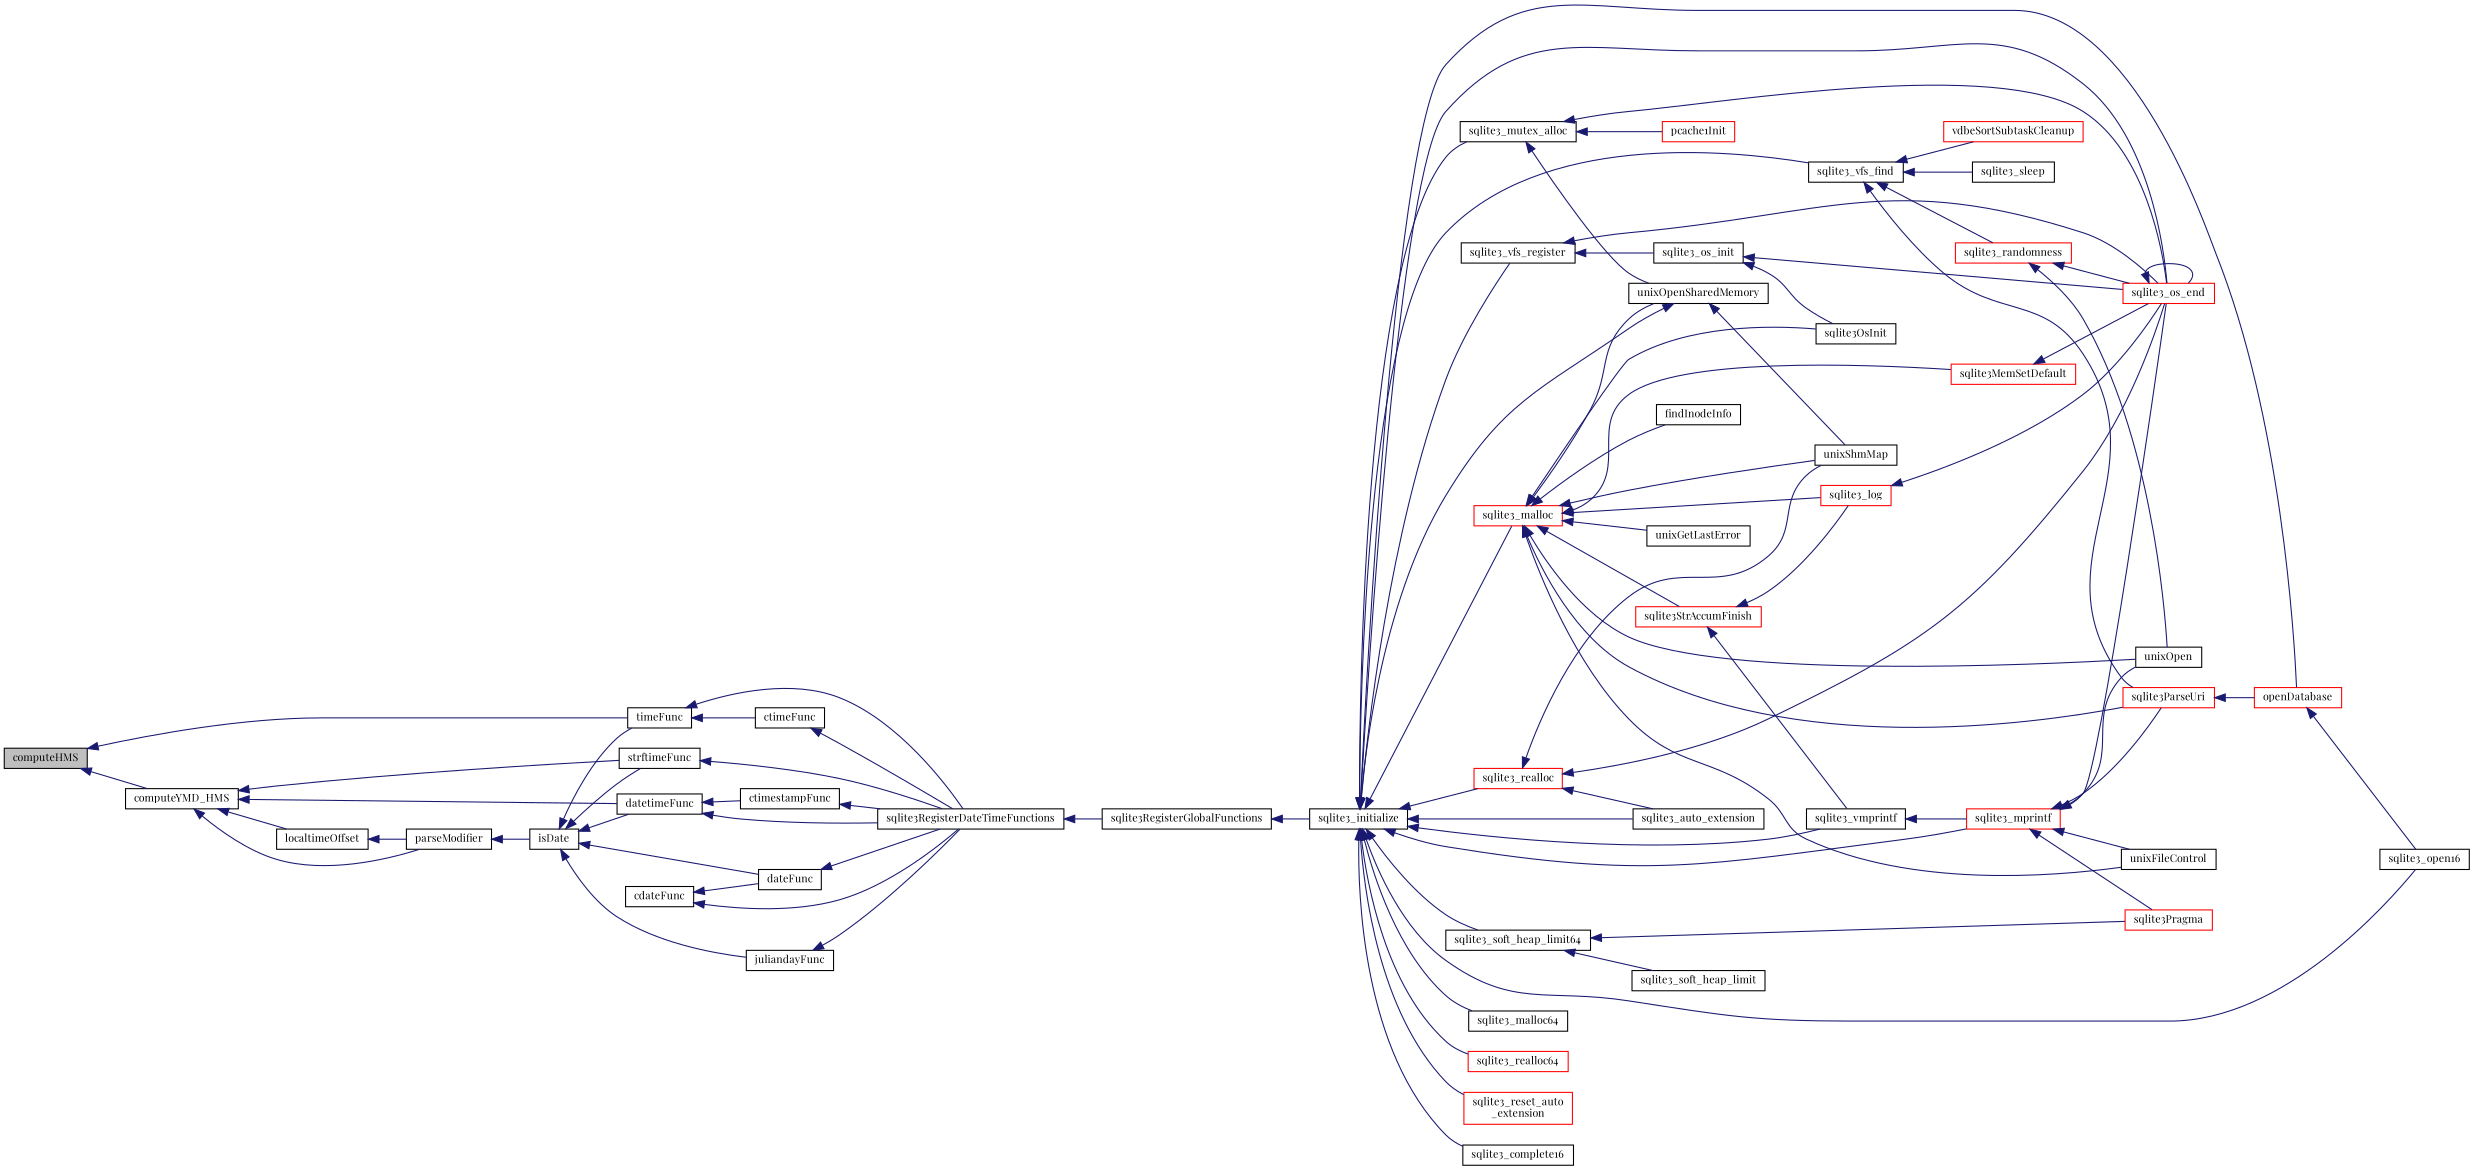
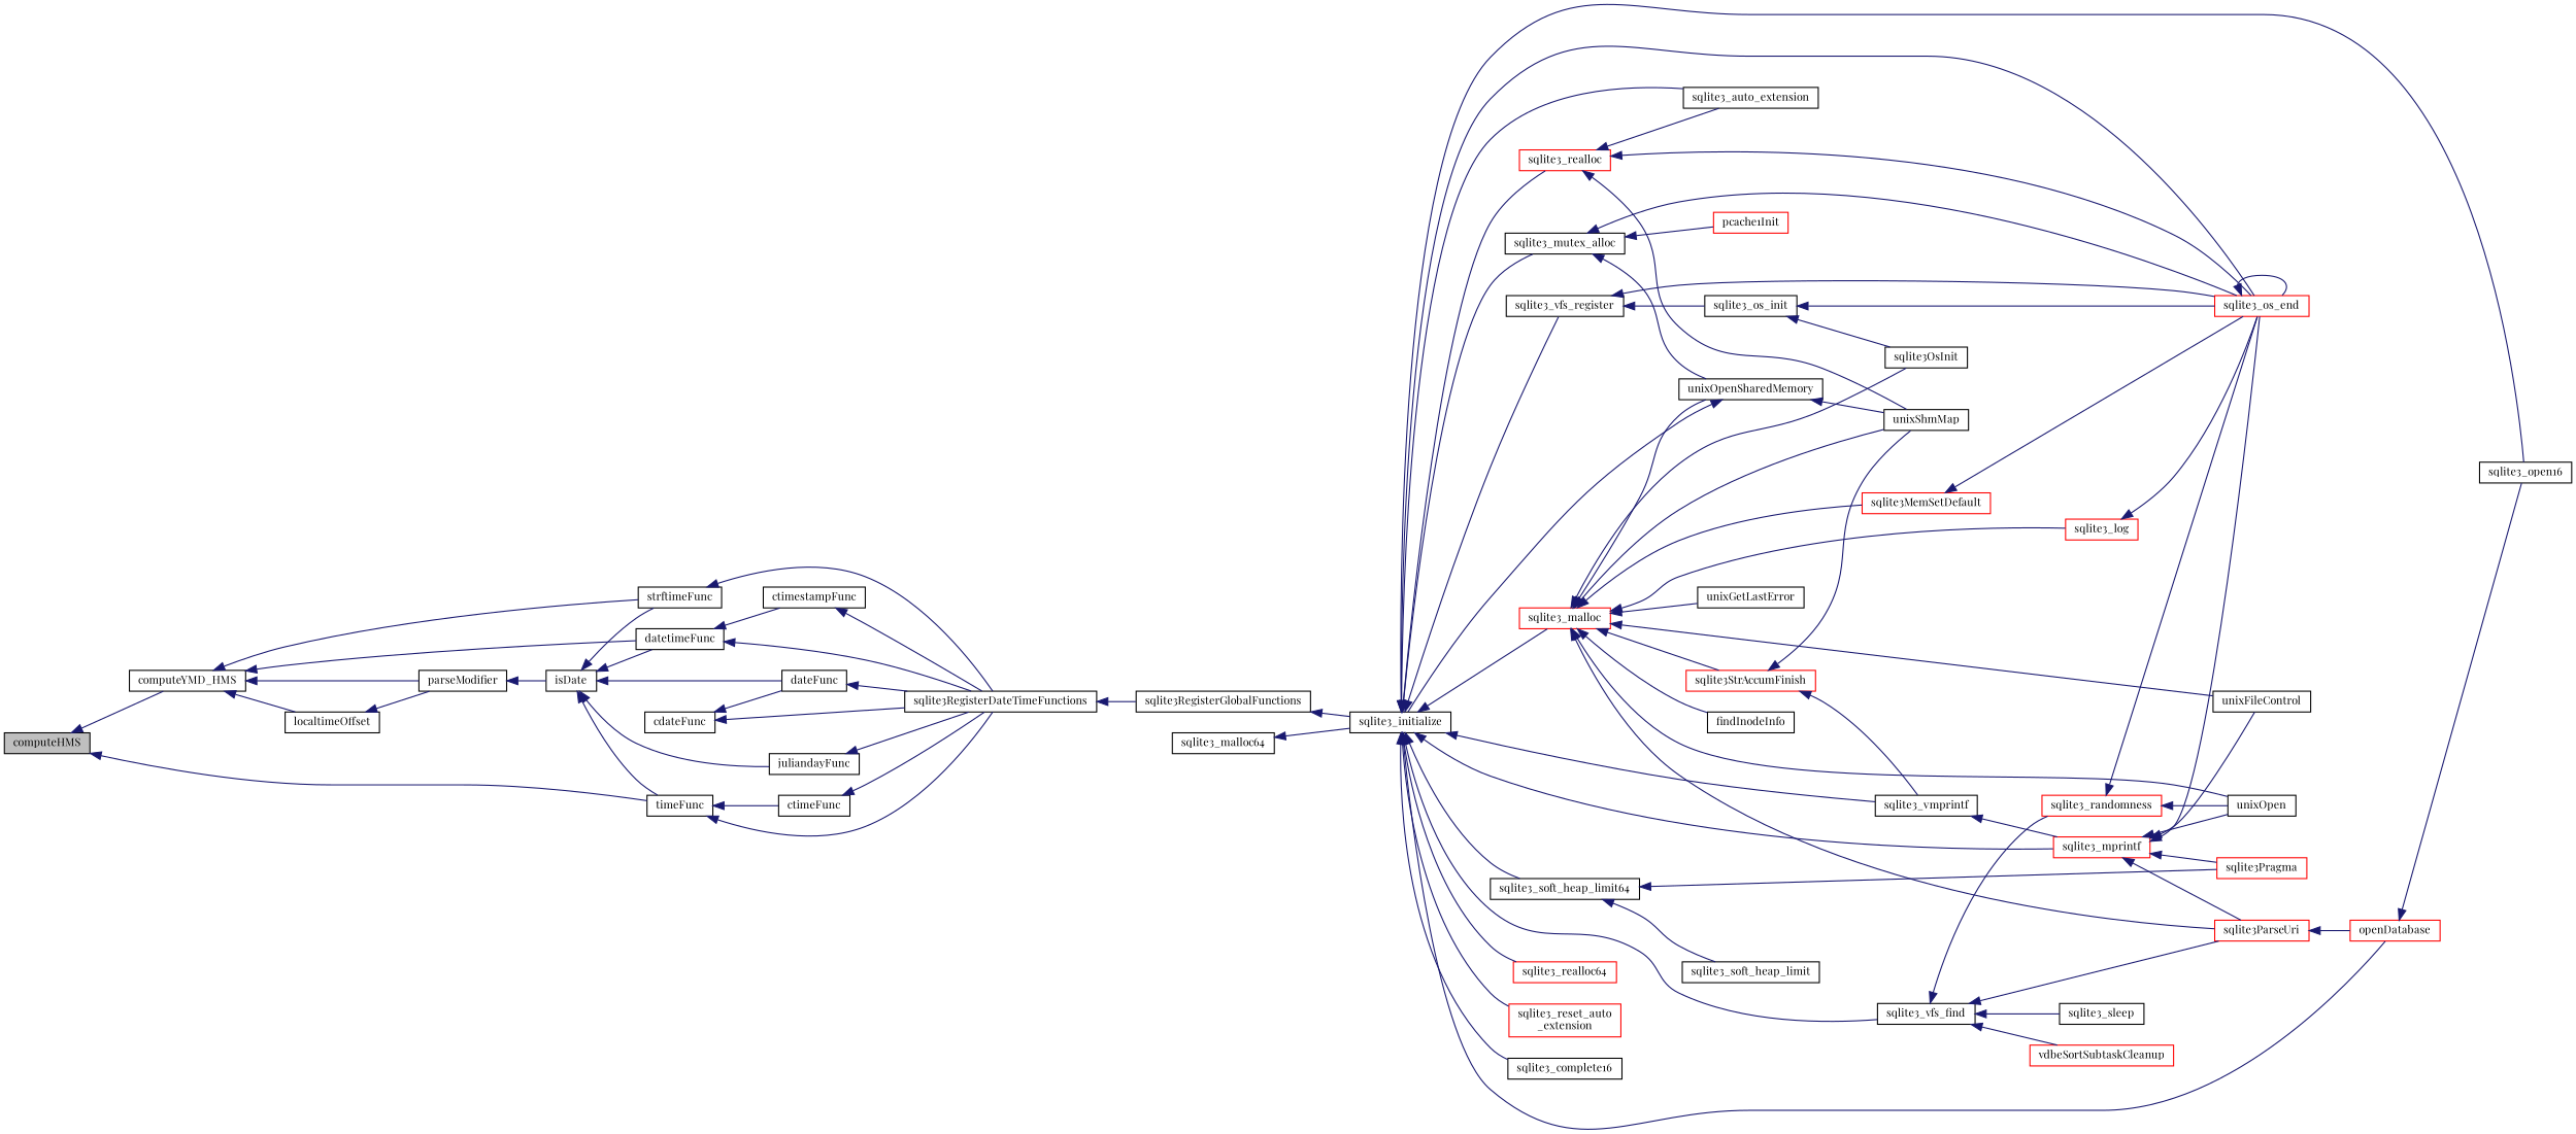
  digraph {
    fontname="Playfair Display"
    rankdir=LR
    node [color=black fillcolor=white fontname="Playfair Display" fontsize=10 shape=record style=filled]
    edge [color=midnightblue dir=back fontname="Playfair Display" fontsize=10 labelfontname=FreeSans labelfontsize=10 style=solid]
    n1 [fillcolor=grey75 fontcolor=black height=0.2 label=computeHMS width=0.4]
    n2 [height=0.2 label=computeYMD_HMS width=0.4]
    n3 [height=0.2 label=timeFunc width=0.4]
    n4 [height=0.2 label=localtimeOffset width=0.4]
    n5 [height=0.2 label=parseModifier width=0.4]
    n6 [height=0.2 label=datetimeFunc width=0.4]
    n7 [height=0.2 label=strftimeFunc width=0.4]
    n8 [height=0.2 label=sqlite3RegisterDateTimeFunctions width=0.4]
    n9 [height=0.2 label=ctimeFunc width=0.4]
    n10 [height=0.2 label=isDate width=0.4]
    n11 [height=0.2 label=ctimestampFunc width=0.4]
    n12 [height=0.2 label=juliandayFunc width=0.4]
    n13 [height=0.2 label=dateFunc width=0.4]
    n14 [height=0.2 label=sqlite3RegisterGlobalFunctions width=0.4]
    n15 [height=0.2 label=sqlite3_initialize width=0.4]
    n16 [height=0.2 label=sqlite3_vfs_find width=0.4]
    n17 [color=red height=0.2 label=sqlite3_os_end width=0.4]
    n18 [color=red height=0.2 label=openDatabase width=0.4]
    n19 [height=0.2 label=sqlite3_open16 width=0.4]
    n20 [height=0.2 label=sqlite3_vfs_register width=0.4]
    n21 [height=0.2 label=sqlite3_mutex_alloc width=0.4]
    n22 [height=0.2 label=sqlite3_soft_heap_limit64 width=0.4]
    n23 [color=red height=0.2 label=sqlite3_malloc width=0.4]
    n24 [height=0.2 label=sqlite3_vmprintf width=0.4]
    n25 [color=red height=0.2 label=sqlite3_mprintf width=0.4]
    n26 [height=0.2 label=sqlite3_malloc64 width=0.4]
    n27 [color=red height=0.2 label=sqlite3_realloc width=0.4]
    n28 [height=0.2 label=sqlite3_auto_extension width=0.4]
    n29 [color=red height=0.2 label=sqlite3_realloc64 width=0.4]
    n30 [color=red height=0.2 label="sqlite3_reset_auto\l_extension" width=0.4]
    n31 [height=0.2 label=sqlite3_complete16 width=0.4]
    n32 [color=red height=0.2 label=sqlite3_randomness width=0.4]
    n33 [color=red height=0.2 label=vdbeSortSubtaskCleanup width=0.4]
    n34 [color=red height=0.2 label=sqlite3ParseUri width=0.4]
    n35 [height=0.2 label=sqlite3_sleep width=0.4]
    n36 [height=0.2 label=sqlite3_os_init width=0.4]
    n37 [height=0.2 label=unixOpenSharedMemory width=0.4]
    n38 [color=red height=0.2 label=pcache1Init width=0.4]
    n39 [height=0.2 label=sqlite3_soft_heap_limit width=0.4]
    n40 [color=red height=0.2 label=sqlite3Pragma width=0.4]
    n41 [height=0.2 label=unixOpen width=0.4]
    n42 [height=0.2 label=sqlite3OsInit width=0.4]
    n43 [height=0.2 label=unixShmMap width=0.4]
    n44 [color=red height=0.2 label=sqlite3MemSetDefault width=0.4]
    n45 [color=red height=0.2 label=sqlite3StrAccumFinish width=0.4]
    n46 [height=0.2 label=unixFileControl width=0.4]
    n47 [color=red height=0.2 label=sqlite3_log width=0.4]
    n48 [height=0.2 label=findInodeInfo width=0.4]
    n49 [height=0.2 label=unixGetLastError width=0.4]
    n50 [height=0.2 label=cdateFunc width=0.4]
    n1 -> n2
    n1 -> n3
    n2 -> n4
    n2 -> n5
    n2 -> n6
    n2 -> n7
    n3 -> n8
    n3 -> n9
    n4 -> n5
    n5 -> n10
    n6 -> n8
    n6 -> n11
    n7 -> n8
    n8 -> n14
    n9 -> n8
    n10 -> n3
    n10 -> n6
    n10 -> n7
    n10 -> n12
    n10 -> n13
    n11 -> n8
    n12 -> n8
    n13 -> n8
    n14 -> n15
    n15 -> n16
    n15 -> n17
    n15 -> n18
    n15 -> n19
    n15 -> n20
    n15 -> n21
    n15 -> n22
    n15 -> n23
    n15 -> n24
    n15 -> n25
-   n15 -> n26
+   n26 -> n15
    n15 -> n27
    n15 -> n28
    n15 -> n29
    n15 -> n30
    n15 -> n31
    n16 -> n32
    n16 -> n33
    n16 -> n34
    n16 -> n35
    n17 -> n17
    n18 -> n19
    n20 -> n17
    n20 -> n36
    n21 -> n17
    n21 -> n37
    n21 -> n38
    n22 -> n39
    n22 -> n40
    n23 -> n34
    n23 -> n37
    n23 -> n41
    n23 -> n42
    n23 -> n43
    n23 -> n44
    n23 -> n45
    n23 -> n46
    n23 -> n47
    n23 -> n48
    n23 -> n49
    n24 -> n25
    n25 -> n17
    n25 -> n34
    n25 -> n40
    n25 -> n41
    n25 -> n46
    n27 -> n17
    n27 -> n28
    n27 -> n43
    n32 -> n17
    n32 -> n41
    n34 -> n18
    n36 -> n17
    n36 -> n42
    n37 -> n15
    n37 -> n43
    n44 -> n17
    n45 -> n24
-   n45 -> n47
+   n45 -> n43
    n47 -> n17
    n50 -> n8
    n50 -> n13
  }
